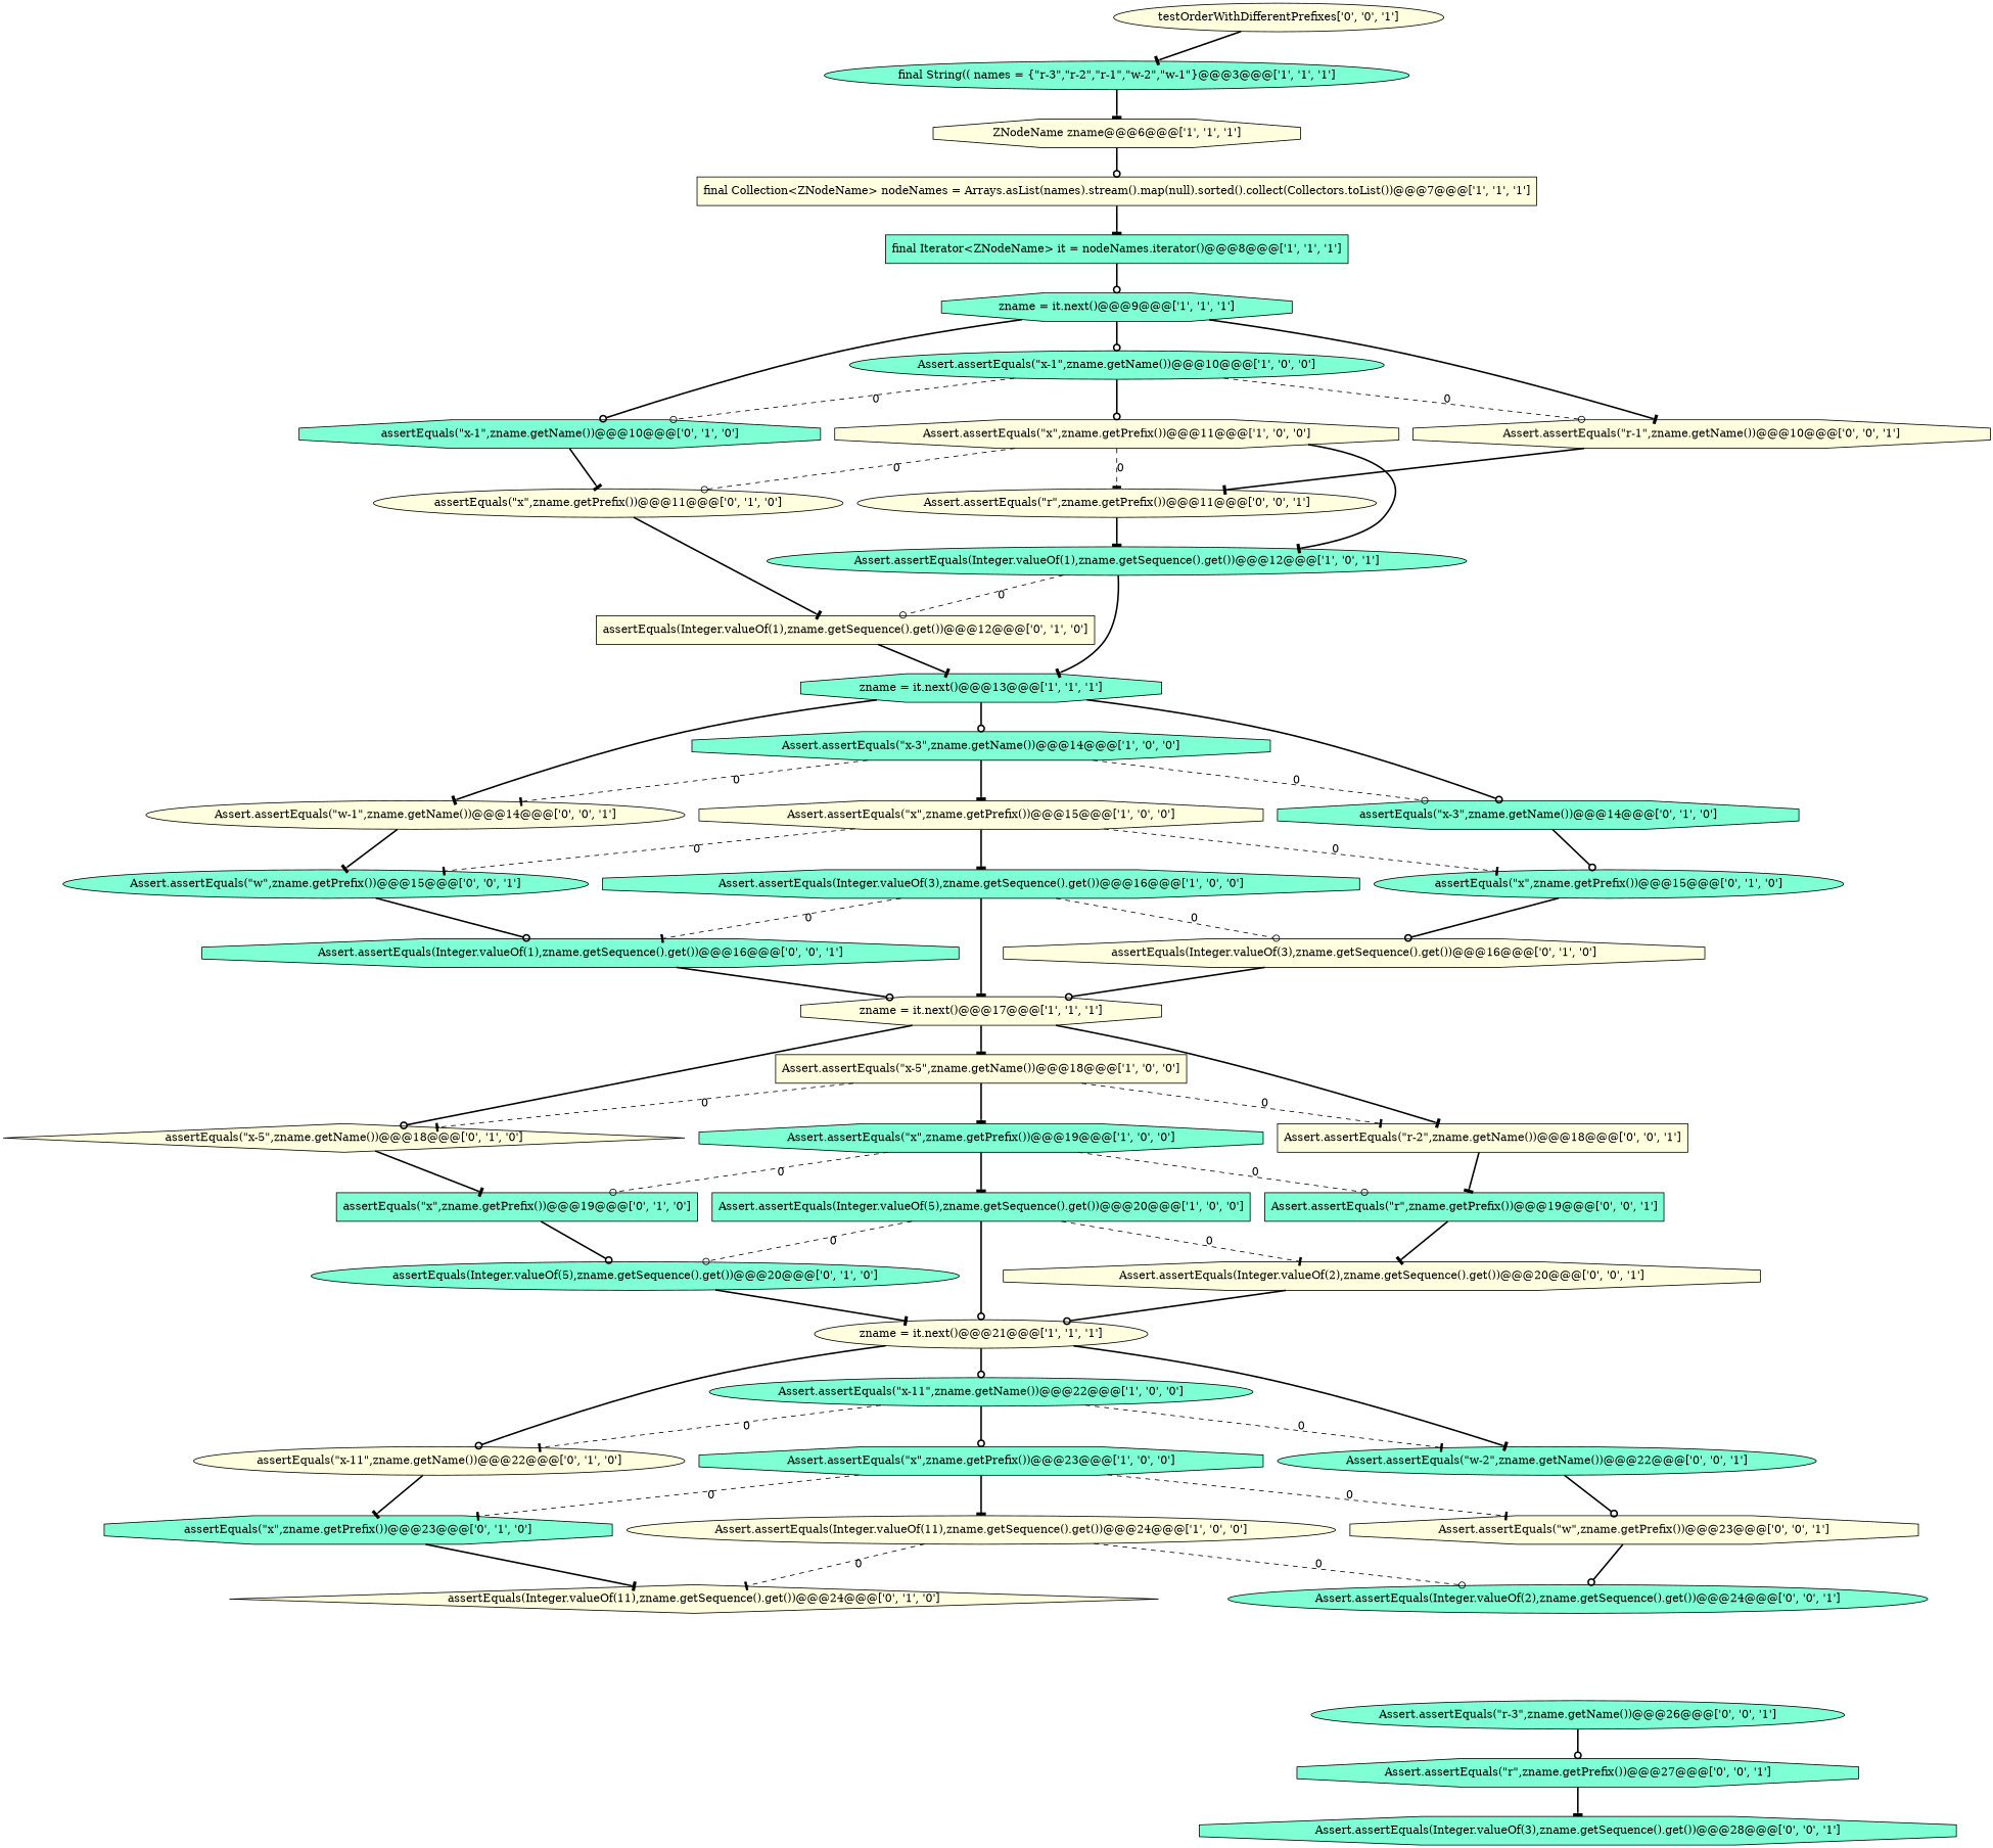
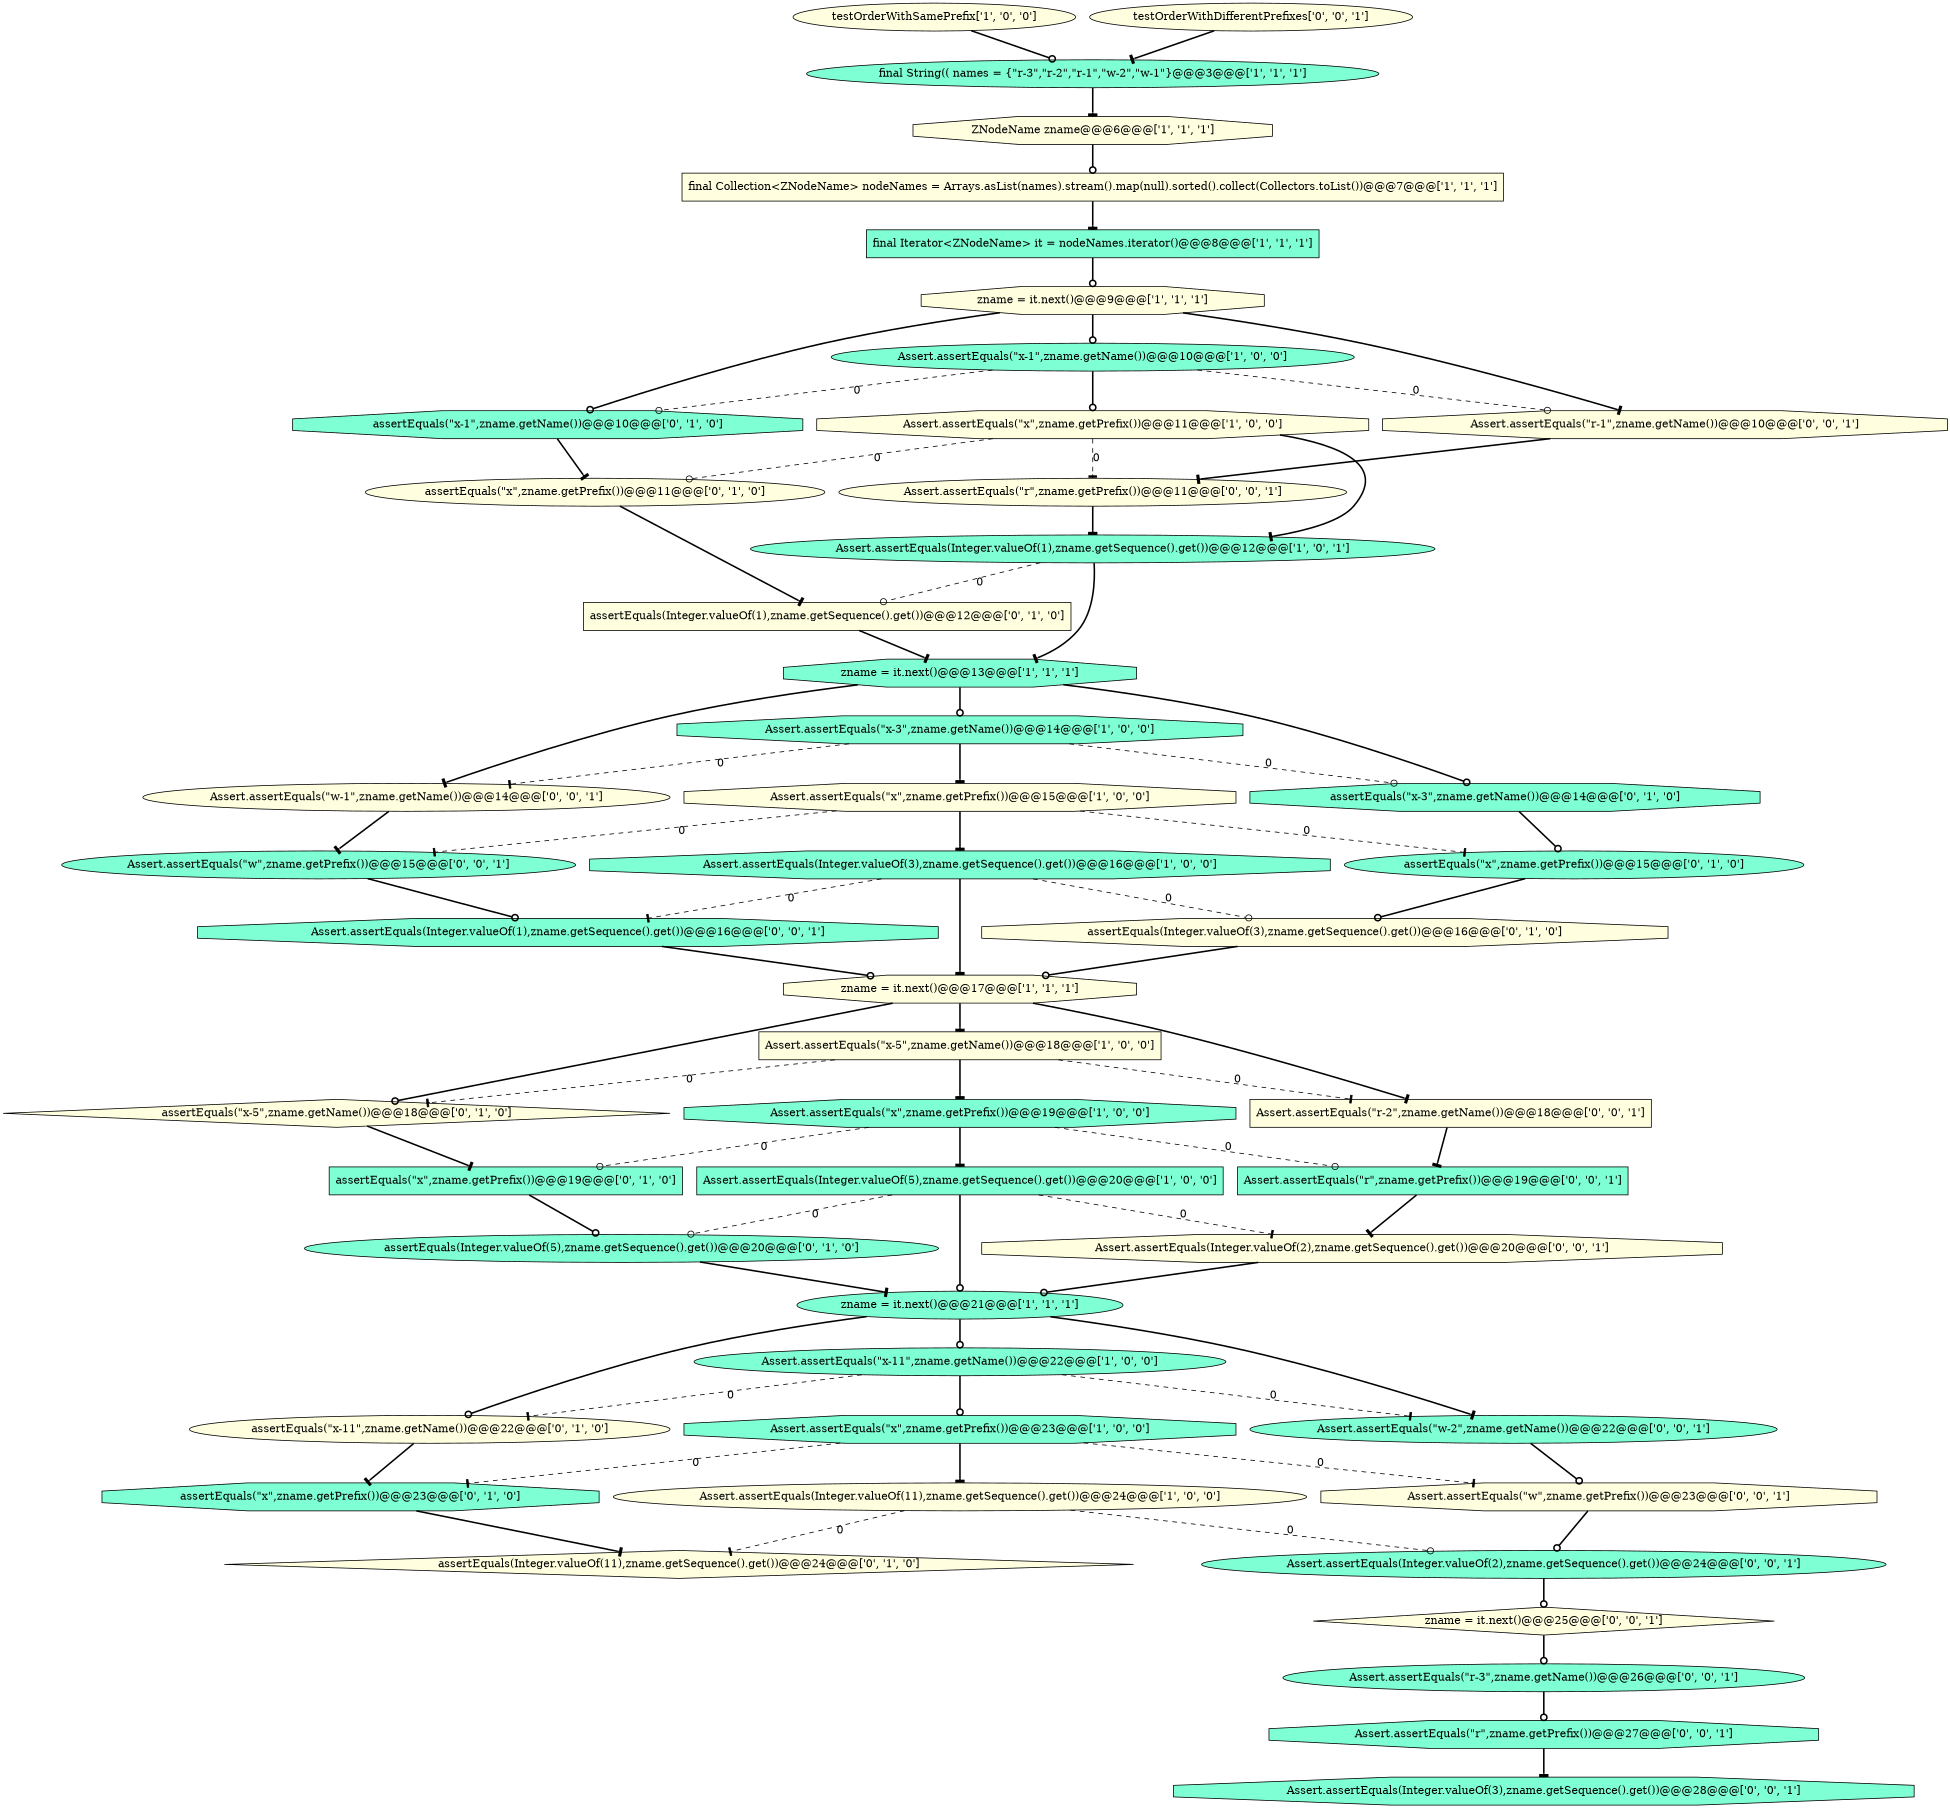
  digraph {
    node [fillcolor=aquamarine shape=octagon style=filled]
    edge [arrowhead=tee style=bold]
    n1 [fillcolor=lightyellow label="assertEquals(Integer.valueOf(3),zname.getSequence().get())@@@16@@@['0', '1', '0']"]
    n2 [fillcolor=lightyellow label="zname = it.next()@@@17@@@['1', '1', '1']"]
    n3 [fillcolor=lightyellow label="Assert.assertEquals(\"x-5\",zname.getName())@@@18@@@['1', '0', '0']" shape=box]
    n4 [fillcolor=lightyellow label="assertEquals(\"x-5\",zname.getName())@@@18@@@['0', '1', '0']" shape=diamond]
    n5 [fillcolor=lightyellow label="Assert.assertEquals(\"r-2\",zname.getName())@@@18@@@['0', '0', '1']" shape=box]
    n6 [label="Assert.assertEquals(\"x\",zname.getPrefix())@@@19@@@['1', '0', '0']"]
    n7 [label="assertEquals(\"x\",zname.getPrefix())@@@19@@@['0', '1', '0']" shape=box]
    n8 [label="Assert.assertEquals(Integer.valueOf(5),zname.getSequence().get())@@@20@@@['1', '0', '0']" shape=box]
    n9 [label="Assert.assertEquals(\"r\",zname.getPrefix())@@@19@@@['0', '0', '1']" shape=box]
    n10 [label="Assert.assertEquals(\"w\",zname.getPrefix())@@@15@@@['0', '0', '1']" shape=ellipse]
    n11 [label="Assert.assertEquals(Integer.valueOf(1),zname.getSequence().get())@@@16@@@['0', '0', '1']"]
    n12 [fillcolor=lightyellow label="final Collection<ZNodeName> nodeNames = Arrays.asList(names).stream().map(null).sorted().collect(Collectors.toList())@@@7@@@['1', '1', '1']" shape=box]
    n13 [label="final Iterator<ZNodeName> it = nodeNames.iterator()@@@8@@@['1', '1', '1']" shape=box]
-   n14 [label="zname = it.next()@@@9@@@['1', '1', '1']"]
+   n14 [fillcolor=lightyellow label="zname = it.next()@@@9@@@['1', '1', '1']"]
    n15 [fillcolor=lightyellow label="Assert.assertEquals(\"w-1\",zname.getName())@@@14@@@['0', '0', '1']" shape=ellipse]
    n16 [label="Assert.assertEquals(\"x-11\",zname.getName())@@@22@@@['1', '0', '0']" shape=ellipse]
    n17 [fillcolor=lightyellow label="assertEquals(\"x-11\",zname.getName())@@@22@@@['0', '1', '0']" shape=ellipse]
    n18 [label="Assert.assertEquals(\"w-2\",zname.getName())@@@22@@@['0', '0', '1']" shape=ellipse]
    n19 [label="Assert.assertEquals(\"x\",zname.getPrefix())@@@23@@@['1', '0', '0']"]
    n20 [label="assertEquals(\"x\",zname.getPrefix())@@@23@@@['0', '1', '0']"]
    n21 [fillcolor=lightyellow label="Assert.assertEquals(\"w\",zname.getPrefix())@@@23@@@['0', '0', '1']"]
    n22 [fillcolor=lightyellow label="Assert.assertEquals(Integer.valueOf(11),zname.getSequence().get())@@@24@@@['1', '0', '0']" shape=ellipse]
    n23 [label="assertEquals(Integer.valueOf(5),zname.getSequence().get())@@@20@@@['0', '1', '0']" shape=ellipse]
-   n24 [fillcolor=lightyellow label="zname = it.next()@@@21@@@['1', '1', '1']" shape=ellipse]
+   n24 [label="zname = it.next()@@@21@@@['1', '1', '1']" shape=ellipse]
    n25 [fillcolor=lightyellow label="Assert.assertEquals(Integer.valueOf(2),zname.getSequence().get())@@@20@@@['0', '0', '1']"]
    n26 [fillcolor=lightyellow label="assertEquals(Integer.valueOf(11),zname.getSequence().get())@@@24@@@['0', '1', '0']" shape=diamond]
    n27 [label="assertEquals(\"x-3\",zname.getName())@@@14@@@['0', '1', '0']"]
    n28 [label="assertEquals(\"x\",zname.getPrefix())@@@15@@@['0', '1', '0']" shape=ellipse]
    n29 [label="final String(( names = {\"r-3\",\"r-2\",\"r-1\",\"w-2\",\"w-1\"}@@@3@@@['1', '1', '1']" shape=ellipse]
    n30 [fillcolor=lightyellow label="ZNodeName zname@@@6@@@['1', '1', '1']"]
+   n31 [fillcolor=lightyellow label="testOrderWithSamePrefix['1', '0', '0']" shape=ellipse]
    n32 [fillcolor=lightyellow label="assertEquals(\"x\",zname.getPrefix())@@@11@@@['0', '1', '0']" shape=ellipse]
    n33 [fillcolor=lightyellow label="assertEquals(Integer.valueOf(1),zname.getSequence().get())@@@12@@@['0', '1', '0']" shape=box]
    n34 [label="zname = it.next()@@@13@@@['1', '1', '1']"]
    n35 [label="Assert.assertEquals(Integer.valueOf(2),zname.getSequence().get())@@@24@@@['0', '0', '1']" shape=ellipse]
+   n36 [fillcolor=lightyellow label="zname = it.next()@@@25@@@['0', '0', '1']" shape=diamond]
    n37 [fillcolor=lightyellow label="testOrderWithDifferentPrefixes['0', '0', '1']" shape=ellipse]
    n38 [fillcolor=lightyellow label="Assert.assertEquals(\"x\",zname.getPrefix())@@@11@@@['1', '0', '0']"]
    n39 [fillcolor=lightyellow label="Assert.assertEquals(\"r\",zname.getPrefix())@@@11@@@['0', '0', '1']" shape=ellipse]
    n40 [label="Assert.assertEquals(Integer.valueOf(1),zname.getSequence().get())@@@12@@@['1', '0', '1']" shape=ellipse]
    n41 [label="assertEquals(\"x-1\",zname.getName())@@@10@@@['0', '1', '0']"]
    n42 [fillcolor=lightyellow label="Assert.assertEquals(\"r-1\",zname.getName())@@@10@@@['0', '0', '1']"]
    n43 [label="Assert.assertEquals(\"x-1\",zname.getName())@@@10@@@['1', '0', '0']" shape=ellipse]
    n44 [label="Assert.assertEquals(\"x-3\",zname.getName())@@@14@@@['1', '0', '0']"]
    n45 [label="Assert.assertEquals(Integer.valueOf(3),zname.getSequence().get())@@@28@@@['0', '0', '1']"]
    n46 [fillcolor=lightyellow label="Assert.assertEquals(\"x\",zname.getPrefix())@@@15@@@['1', '0', '0']"]
    n47 [label="Assert.assertEquals(Integer.valueOf(3),zname.getSequence().get())@@@16@@@['1', '0', '0']"]
    n48 [label="Assert.assertEquals(\"r-3\",zname.getName())@@@26@@@['0', '0', '1']" shape=ellipse]
    n49 [label="Assert.assertEquals(\"r\",zname.getPrefix())@@@27@@@['0', '0', '1']"]
    n1 -> n2 [arrowhead=odot]
    n2 -> n3
    n2 -> n4 [arrowhead=odot]
    n2 -> n5
    n3 -> n4 [label=0 style=dashed]
    n3 -> n5 [label=0 style=dashed]
    n3 -> n6
    n4 -> n7
    n5 -> n9
    n6 -> n7 [arrowhead=odot label=0 style=dashed]
    n6 -> n8
    n6 -> n9 [arrowhead=odot label=0 style=dashed]
    n7 -> n23 [arrowhead=odot]
    n8 -> n23 [arrowhead=odot label=0 style=dashed]
    n8 -> n24 [arrowhead=odot]
    n8 -> n25 [label=0 style=dashed]
    n9 -> n25
    n10 -> n11 [arrowhead=odot]
    n11 -> n2 [arrowhead=odot]
    n12 -> n13
    n13 -> n14 [arrowhead=odot]
    n14 -> n41 [arrowhead=odot]
    n14 -> n42
    n14 -> n43 [arrowhead=odot]
    n15 -> n10
    n16 -> n17 [label=0 style=dashed]
    n16 -> n18 [label=0 style=dashed]
    n16 -> n19 [arrowhead=odot]
    n17 -> n20
    n18 -> n21 [arrowhead=odot]
    n19 -> n20 [label=0 style=dashed]
    n19 -> n21 [label=0 style=dashed]
    n19 -> n22
    n20 -> n26
    n21 -> n35 [arrowhead=odot]
    n22 -> n26 [label=0 style=dashed]
    n22 -> n35 [arrowhead=odot label=0 style=dashed]
    n23 -> n24
    n24 -> n16 [arrowhead=odot]
    n24 -> n17 [arrowhead=odot]
    n24 -> n18
    n25 -> n24 [arrowhead=odot]
    n27 -> n28 [arrowhead=odot]
    n28 -> n1 [arrowhead=odot]
    n29 -> n30
    n30 -> n12 [arrowhead=odot]
+   n31 -> n29 [arrowhead=odot]
    n32 -> n33
    n33 -> n34
    n34 -> n15
    n34 -> n27 [arrowhead=odot]
    n34 -> n44 [arrowhead=odot]
+   n35 -> n36 [arrowhead=odot]
+   n36 -> n48 [arrowhead=odot]
    n37 -> n29
    n38 -> n32 [arrowhead=odot label=0 style=dashed]
    n38 -> n39 [label=0 style=dashed]
    n38 -> n40
    n39 -> n40
    n40 -> n33 [arrowhead=odot label=0 style=dashed]
    n40 -> n34
    n41 -> n32
    n42 -> n39
    n43 -> n38 [arrowhead=odot]
    n43 -> n41 [arrowhead=odot label=0 style=dashed]
    n43 -> n42 [arrowhead=odot label=0 style=dashed]
    n44 -> n15 [label=0 style=dashed]
    n44 -> n27 [arrowhead=odot label=0 style=dashed]
    n44 -> n46
    n46 -> n10 [label=0 style=dashed]
    n46 -> n28 [label=0 style=dashed]
    n46 -> n47
    n47 -> n1 [arrowhead=odot label=0 style=dashed]
    n47 -> n2
    n47 -> n11 [label=0 style=dashed]
    n48 -> n49 [arrowhead=odot]
    n49 -> n45
  }
